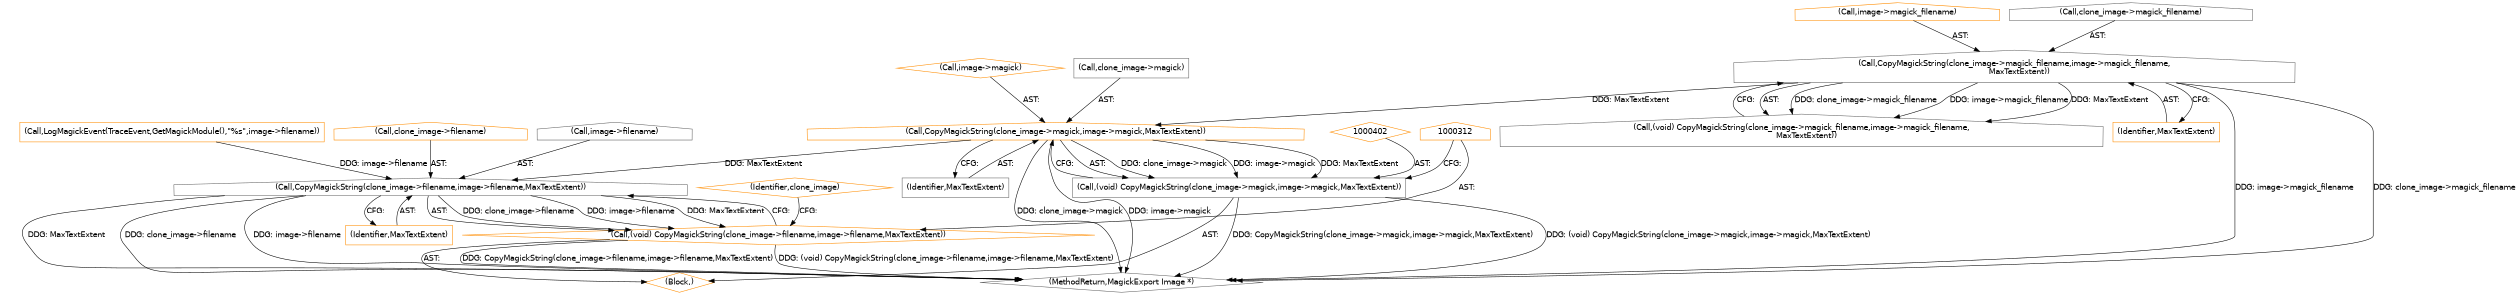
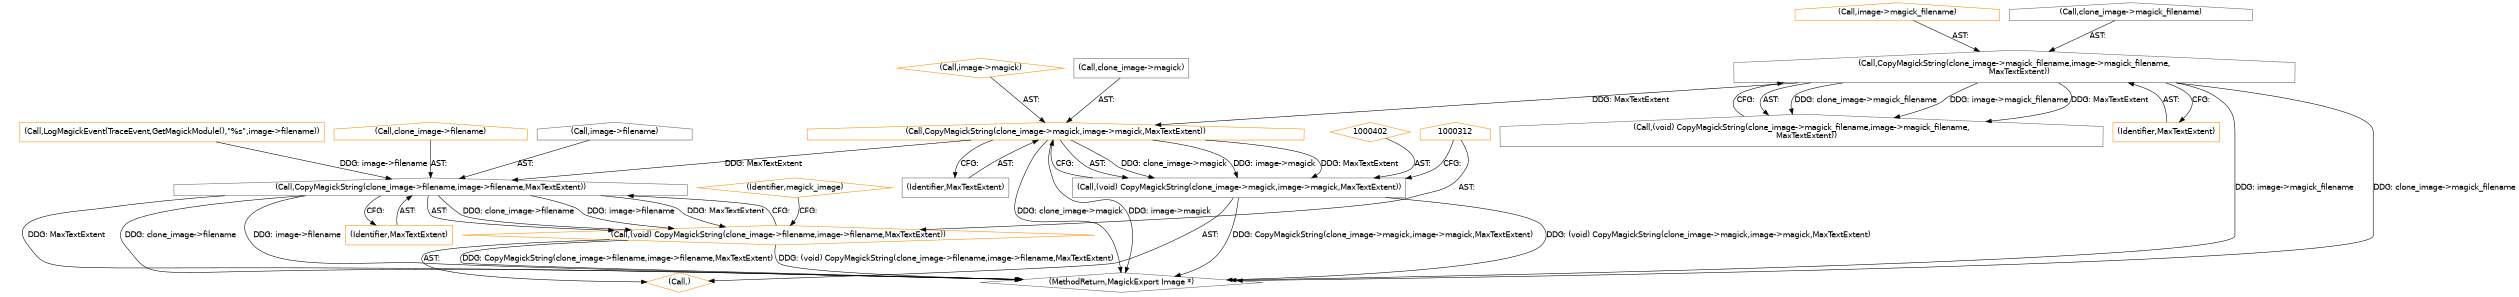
  digraph {
    fontname="DejaVu Sans"
    node [color=darkorange fontname="DejaVu Sans" shape=house]
    edge [fontname="DejaVu Sans"]
    n1 [label="(Call,CopyMagickString(clone_image->magick,image->magick,MaxTextExtent))"]
    n2 [color=gray40 label="(Call,(void) CopyMagickString(clone_image->magick,image->magick,MaxTextExtent))" shape=box]
    n3 [color=gray40 label="(Call,CopyMagickString(clone_image->filename,image->filename,MaxTextExtent))"]
    n4 [color=gray40 label="(Identifier,MaxTextExtent)" shape=box]
    n5 [color=gray40 label="(MethodReturn,MagickExport Image *)" shape=diamond]
-   n6 [label="(Block,)" shape=diamond]
+   n6 [label="(Call,)" shape=diamond]
    n7 [label="(Call,(void) CopyMagickString(clone_image->filename,image->filename,MaxTextExtent))" shape=diamond]
    n8 [label="(Identifier,MaxTextExtent)" shape=box]
    n9 [color=gray40 label="(Call,CopyMagickString(clone_image->magick_filename,image->magick_filename,\n    MaxTextExtent))"]
    n10 [label="(Identifier,MaxTextExtent)" shape=box]
    n11 [color=gray40 label="(Call,(void) CopyMagickString(clone_image->magick_filename,image->magick_filename,\n    MaxTextExtent))"]
    n12 [color=gray40 label="(Call,image->filename)"]
    n13 [label="(Call,image->magick_filename)"]
    n14 [label="(Call,image->magick)" shape=diamond]
    n15 [label="(Call,LogMagickEvent(TraceEvent,GetMagickModule(),\"%s\",image->filename))" shape=box]
    n16 [color=gray40 label="(Call,clone_image->magick)" shape=box]
    n17 [color=gray40 label="(Call,clone_image->magick_filename)"]
-   n18 [label="(Identifier,clone_image)" shape=diamond]
+   n18 [label="(Identifier,magick_image)" shape=diamond]
    n19 [label="(Call,clone_image->filename)"]
    1000402 [shape=diamond]
    n21 [label=1000312]
    n1 -> n2 [label="AST: "]
    n1 -> n2 [label="DDG: clone_image->magick"]
    n1 -> n2 [label="DDG: image->magick"]
    n1 -> n2 [label="DDG: MaxTextExtent"]
    n1 -> n3 [label="DDG: MaxTextExtent"]
    n1 -> n4 [label="CFG: "]
    n1 -> n5 [label="DDG: clone_image->magick"]
    n1 -> n5 [label="DDG: image->magick"]
    n2 -> n1 [label="CFG: "]
    n2 -> n5 [label="DDG: (void) CopyMagickString(clone_image->magick,image->magick,MaxTextExtent)"]
    n2 -> n5 [label="DDG: CopyMagickString(clone_image->magick,image->magick,MaxTextExtent)"]
    n2 -> n6 [label="AST: "]
    n3 -> n5 [label="DDG: MaxTextExtent"]
    n3 -> n5 [label="DDG: clone_image->filename"]
    n3 -> n5 [label="DDG: image->filename"]
    n3 -> n7 [label="AST: "]
    n3 -> n7 [label="DDG: clone_image->filename"]
    n3 -> n7 [label="DDG: image->filename"]
    n3 -> n7 [label="DDG: MaxTextExtent"]
    n3 -> n8 [label="CFG: "]
    n4 -> n1 [label="AST: "]
    n7 -> n3 [label="CFG: "]
    n7 -> n5 [label="DDG: (void) CopyMagickString(clone_image->filename,image->filename,MaxTextExtent)"]
    n7 -> n5 [label="DDG: CopyMagickString(clone_image->filename,image->filename,MaxTextExtent)"]
    n7 -> n6 [label="AST: "]
    n8 -> n3 [label="AST: "]
    n9 -> n1 [label="DDG: MaxTextExtent"]
    n9 -> n5 [label="DDG: image->magick_filename"]
    n9 -> n5 [label="DDG: clone_image->magick_filename"]
    n9 -> n10 [label="CFG: "]
    n9 -> n11 [label="AST: "]
    n9 -> n11 [label="DDG: clone_image->magick_filename"]
    n9 -> n11 [label="DDG: image->magick_filename"]
    n9 -> n11 [label="DDG: MaxTextExtent"]
    n10 -> n9 [label="AST: "]
    n11 -> n9 [label="CFG: "]
    n12 -> n3 [label="AST: "]
    n13 -> n9 [label="AST: "]
    n14 -> n1 [label="AST: "]
    n15 -> n3 [label="DDG: image->filename"]
    n16 -> n1 [label="AST: "]
    n17 -> n9 [label="AST: "]
    n18 -> n7 [label="CFG: "]
    n19 -> n3 [label="AST: "]
    1000402 -> n2 [label="AST: "]
    n21 -> n2 [label="CFG: "]
    n21 -> n7 [label="AST: "]
  }
